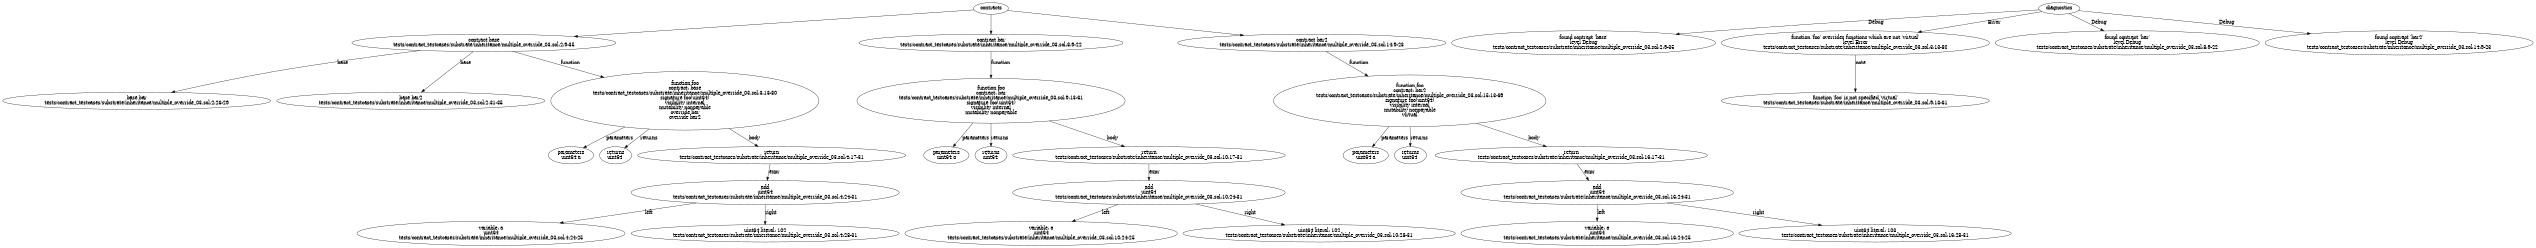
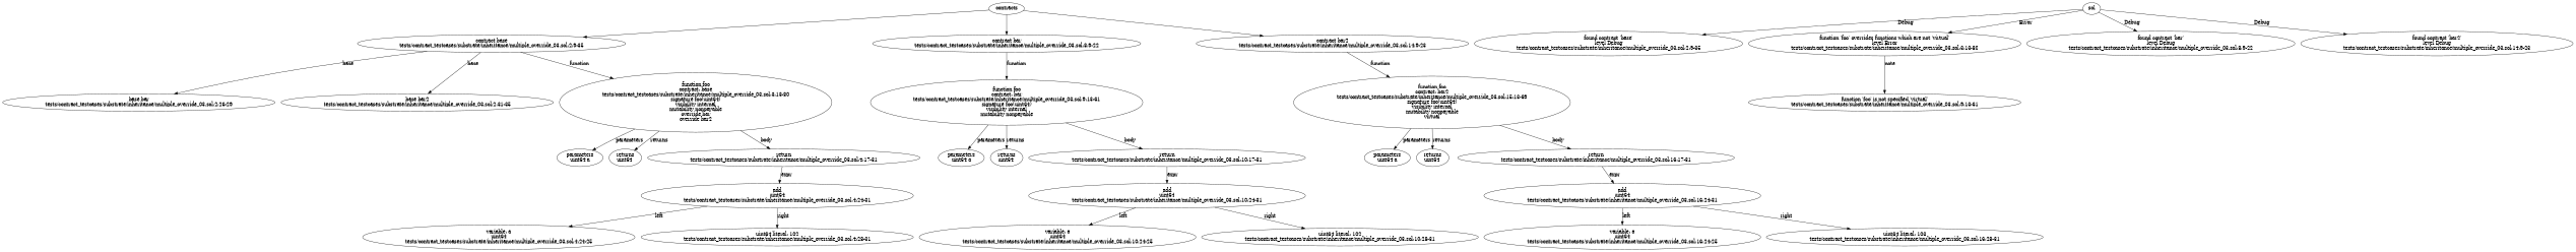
  strict digraph {
    n1 [label="contract base\ntests/contract_testcases/substrate/inheritance/multiple_override_03.sol:2:9-35"]
    n2 [label="base bar\ntests/contract_testcases/substrate/inheritance/multiple_override_03.sol:2:26-29"]
    n3 [label="base bar2\ntests/contract_testcases/substrate/inheritance/multiple_override_03.sol:2:31-35"]
    n4 [label="function foo\ncontract: base\ntests/contract_testcases/substrate/inheritance/multiple_override_03.sol:3:13-80\nsignature foo(uint64)\nvisibility internal\nmutability nonpayable\noverride bar\noverride bar2"]
    n5 [label="parameters\nuint64 a"]
    n6 [label="returns\nuint64 "]
    n7 [label="return\ntests/contract_testcases/substrate/inheritance/multiple_override_03.sol:4:17-31"]
    n8 [label="add\nuint64\ntests/contract_testcases/substrate/inheritance/multiple_override_03.sol:4:24-31"]
    n9 [label="variable: a\nuint64\ntests/contract_testcases/substrate/inheritance/multiple_override_03.sol:4:24-25"]
    n10 [label="uint64 literal: 102\ntests/contract_testcases/substrate/inheritance/multiple_override_03.sol:4:28-31"]
    n11 [label="contract bar\ntests/contract_testcases/substrate/inheritance/multiple_override_03.sol:8:9-22"]
    n12 [label="function foo\ncontract: bar\ntests/contract_testcases/substrate/inheritance/multiple_override_03.sol:9:13-61\nsignature foo(uint64)\nvisibility internal\nmutability nonpayable"]
    n13 [label="parameters\nuint64 a"]
    n14 [label="returns\nuint64 "]
    n15 [label="return\ntests/contract_testcases/substrate/inheritance/multiple_override_03.sol:10:17-31"]
    n16 [label="add\nuint64\ntests/contract_testcases/substrate/inheritance/multiple_override_03.sol:10:24-31"]
    n17 [label="variable: a\nuint64\ntests/contract_testcases/substrate/inheritance/multiple_override_03.sol:10:24-25"]
    n18 [label="uint64 literal: 102\ntests/contract_testcases/substrate/inheritance/multiple_override_03.sol:10:28-31"]
    n19 [label="contract bar2\ntests/contract_testcases/substrate/inheritance/multiple_override_03.sol:14:9-23"]
    n20 [label="function foo\ncontract: bar2\ntests/contract_testcases/substrate/inheritance/multiple_override_03.sol:15:13-69\nsignature foo(uint64)\nvisibility internal\nmutability nonpayable\nvirtual"]
    n21 [label="parameters\nuint64 a"]
    n22 [label="returns\nuint64 "]
    n23 [label="return\ntests/contract_testcases/substrate/inheritance/multiple_override_03.sol:16:17-31"]
    n24 [label="add\nuint64\ntests/contract_testcases/substrate/inheritance/multiple_override_03.sol:16:24-31"]
    n25 [label="variable: a\nuint64\ntests/contract_testcases/substrate/inheritance/multiple_override_03.sol:16:24-25"]
    n26 [label="uint64 literal: 103\ntests/contract_testcases/substrate/inheritance/multiple_override_03.sol:16:28-31"]
    n27 [label="found contract 'base'\nlevel Debug\ntests/contract_testcases/substrate/inheritance/multiple_override_03.sol:2:9-35"]
    n28 [label="function 'foo' overrides functions which are not 'virtual'\nlevel Error\ntests/contract_testcases/substrate/inheritance/multiple_override_03.sol:3:13-80"]
    n29 [label="function 'foo' is not specified 'virtual'\ntests/contract_testcases/substrate/inheritance/multiple_override_03.sol:9:13-61"]
    n30 [label="found contract 'bar'\nlevel Debug\ntests/contract_testcases/substrate/inheritance/multiple_override_03.sol:8:9-22"]
    n31 [label="found contract 'bar2'\nlevel Debug\ntests/contract_testcases/substrate/inheritance/multiple_override_03.sol:14:9-23"]
    contracts
-   diagnostics
+   diagnostics [label=sol]
    n1 -> n2 [label=base]
    n1 -> n3 [label=base]
    n1 -> n4 [label=function]
    n4 -> n5 [label=parameters]
    n4 -> n6 [label=returns]
    n4 -> n7 [label=body]
    n7 -> n8 [label=expr]
    n8 -> n9 [label=left]
    n8 -> n10 [label=right]
    n11 -> n12 [label=function]
    n12 -> n13 [label=parameters]
    n12 -> n14 [label=returns]
    n12 -> n15 [label=body]
    n15 -> n16 [label=expr]
    n16 -> n17 [label=left]
    n16 -> n18 [label=right]
    n19 -> n20 [label=function]
    n20 -> n21 [label=parameters]
    n20 -> n22 [label=returns]
    n20 -> n23 [label=body]
    n23 -> n24 [label=expr]
    n24 -> n25 [label=left]
    n24 -> n26 [label=right]
    n28 -> n29 [label=note]
    contracts -> n1
    contracts -> n11
    contracts -> n19
    diagnostics -> n27 [label=Debug]
    diagnostics -> n28 [label=Error]
    diagnostics -> n30 [label=Debug]
    diagnostics -> n31 [label=Debug]
  }
